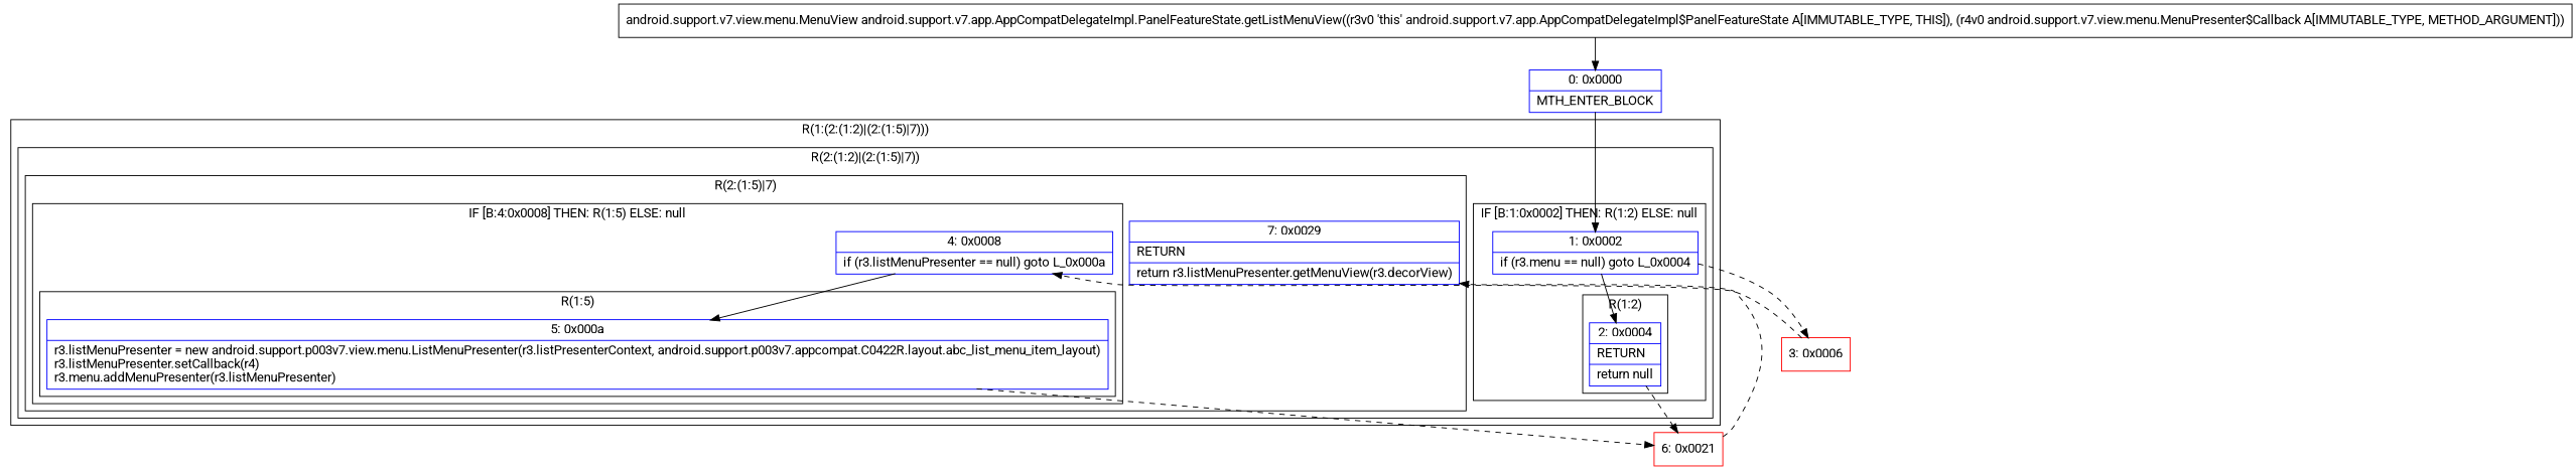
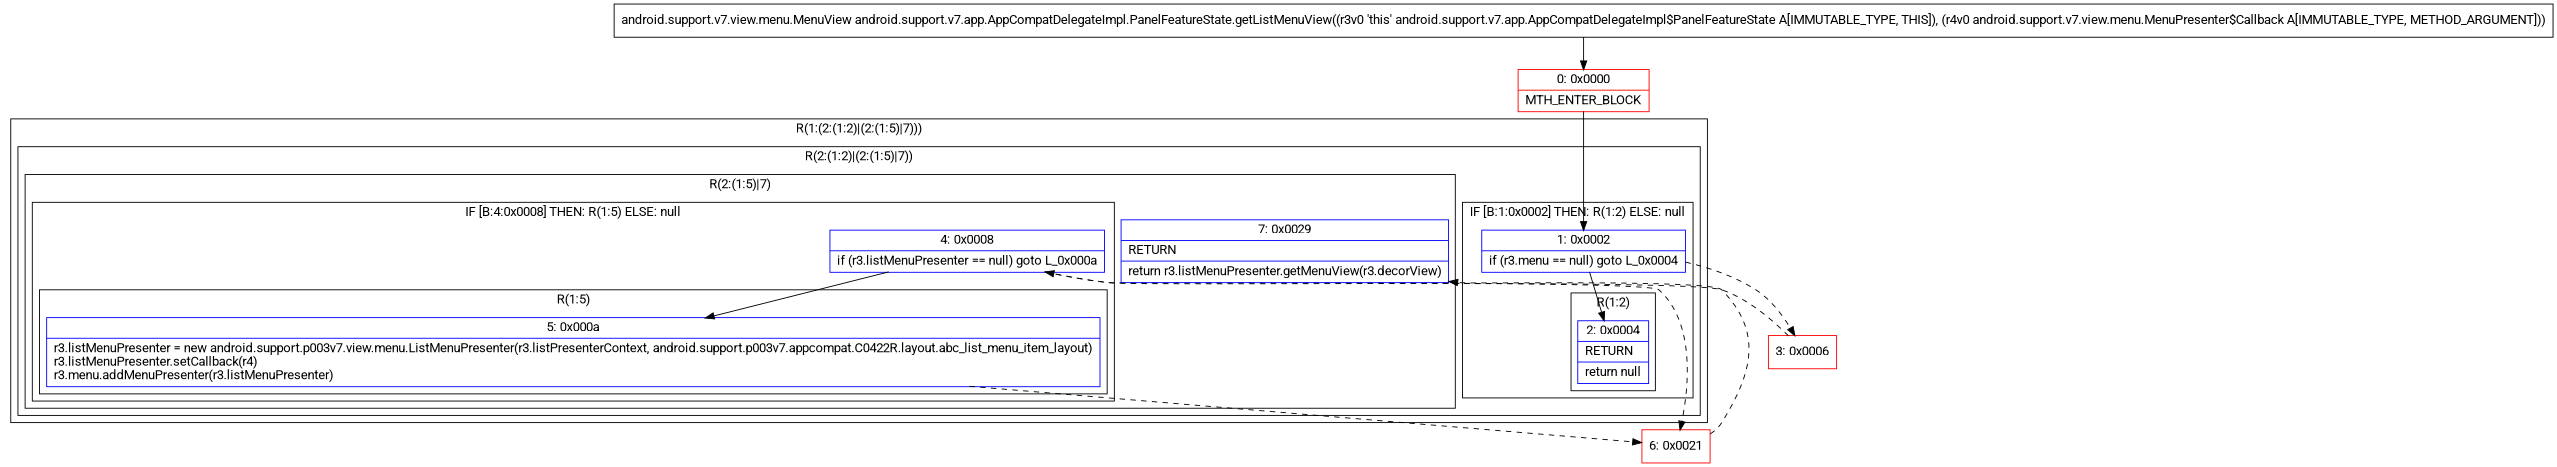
  digraph {
    fontname=Roboto
    node [color=blue fontname=Roboto shape=record]
    edge [fontname=Roboto style=dashed]
    n1 [label="{2\:\ 0x0004|RETURN\l|return null\l}"]
    n2 [label="{1\:\ 0x0002|if (r3.menu == null) goto L_0x0004\l}"]
    n3 [label="{5\:\ 0x000a|r3.listMenuPresenter = new android.support.p003v7.view.menu.ListMenuPresenter(r3.listPresenterContext, android.support.p003v7.appcompat.C0422R.layout.abc_list_menu_item_layout)\lr3.listMenuPresenter.setCallback(r4)\lr3.menu.addMenuPresenter(r3.listMenuPresenter)\l}"]
    n4 [label="{4\:\ 0x0008|if (r3.listMenuPresenter == null) goto L_0x000a\l}"]
    n5 [label="{7\:\ 0x0029|RETURN\l|return r3.listMenuPresenter.getMenuView(r3.decorView)\l}"]
    n6 [color=red label="{3\:\ 0x0006}"]
    n7 [color=red label="{6\:\ 0x0021}"]
-   n8 [label="{0\:\ 0x0000|MTH_ENTER_BLOCK\l}"]
+   n8 [color=red label="{0\:\ 0x0000|MTH_ENTER_BLOCK\l}"]
    n9 [label="{android.support.v7.view.menu.MenuView android.support.v7.app.AppCompatDelegateImpl.PanelFeatureState.getListMenuView((r3v0 'this' android.support.v7.app.AppCompatDelegateImpl$PanelFeatureState A[IMMUTABLE_TYPE, THIS]), (r4v0 android.support.v7.view.menu.MenuPresenter$Callback A[IMMUTABLE_TYPE, METHOD_ARGUMENT])) }" color=""]
    subgraph cluster_1 {
      label="R(1:(2:(1:2)|(2:(1:5)|7)))"
      subgraph cluster_2 {
        label="R(2:(1:2)|(2:(1:5)|7))"
        subgraph cluster_3 {
          label="IF [B:1:0x0002] THEN: R(1:2) ELSE: null"
          n2
          subgraph cluster_4 {
            label="R(1:2)"
            n1
          }
        }
        subgraph cluster_5 {
          label="R(2:(1:5)|7)"
          n5
          subgraph cluster_6 {
            label="IF [B:4:0x0008] THEN: R(1:5) ELSE: null"
            n4
            subgraph cluster_7 {
              label="R(1:5)"
              n3
            }
          }
        }
      }
    }
    n2 -> n1 [style=""]
    n2 -> n6
    n3 -> n7
    n4 -> n3 [style=""]
-   n1 -> n7
+   n4 -> n7
    n6 -> n4
    n7 -> n5
    n8 -> n2 [style=""]
    n9 -> n8 [style=""]
  }
